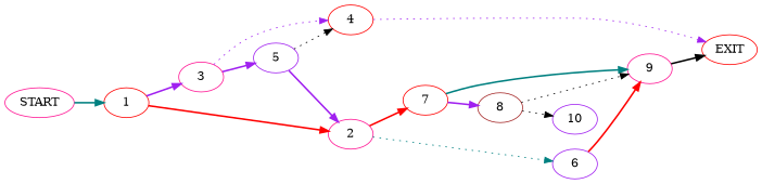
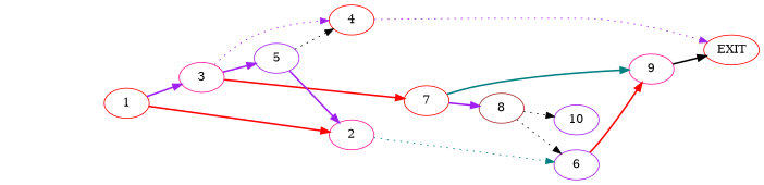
  digraph {
    rankdir=LR
    node [color=deeppink]
    edge [color=purple style=bold]
-   n1 [label=START]
    1 [color=red]
    2
    3
    n5 [color=red label=EXIT]
    6 [color=purple]
    7 [color=red]
    4 [color=red]
    5 [color=purple]
    9
    8 [color=brown]
    10 [color=purple]
-   n1 -> 1 [color=teal]
    1 -> 2 [color=red]
    1 -> 3
    2 -> 6 [color=teal style=dotted]
-   2 -> 7 [color=red]
+   3 -> 7 [color=red]
    3 -> 4 [style=dotted]
    3 -> 5
    6 -> 9 [color=red]
    7 -> 9 [color=teal]
    7 -> 8
    4 -> n5 [style=dotted]
    5 -> 2
    5 -> 4 [color=black style=dotted]
    9 -> n5 [color=black]
-   8 -> 9 [color=black style=dotted]
+   8 -> 6 [color=black style=dotted]
    8 -> 10 [color=black style=dotted]
  }
